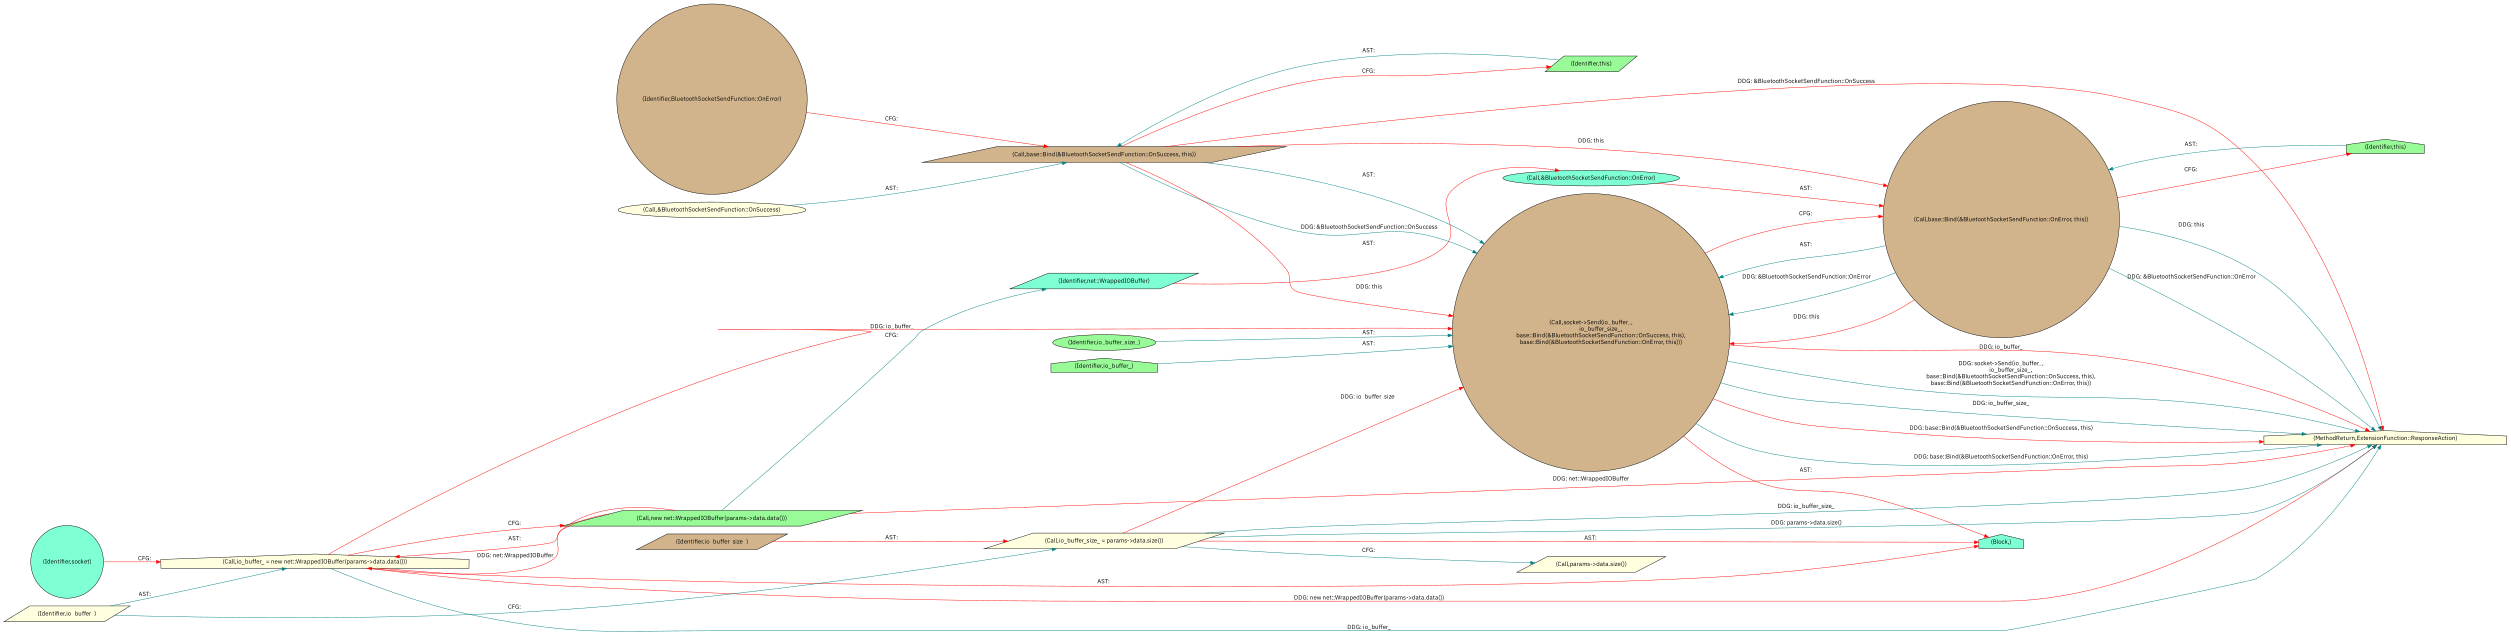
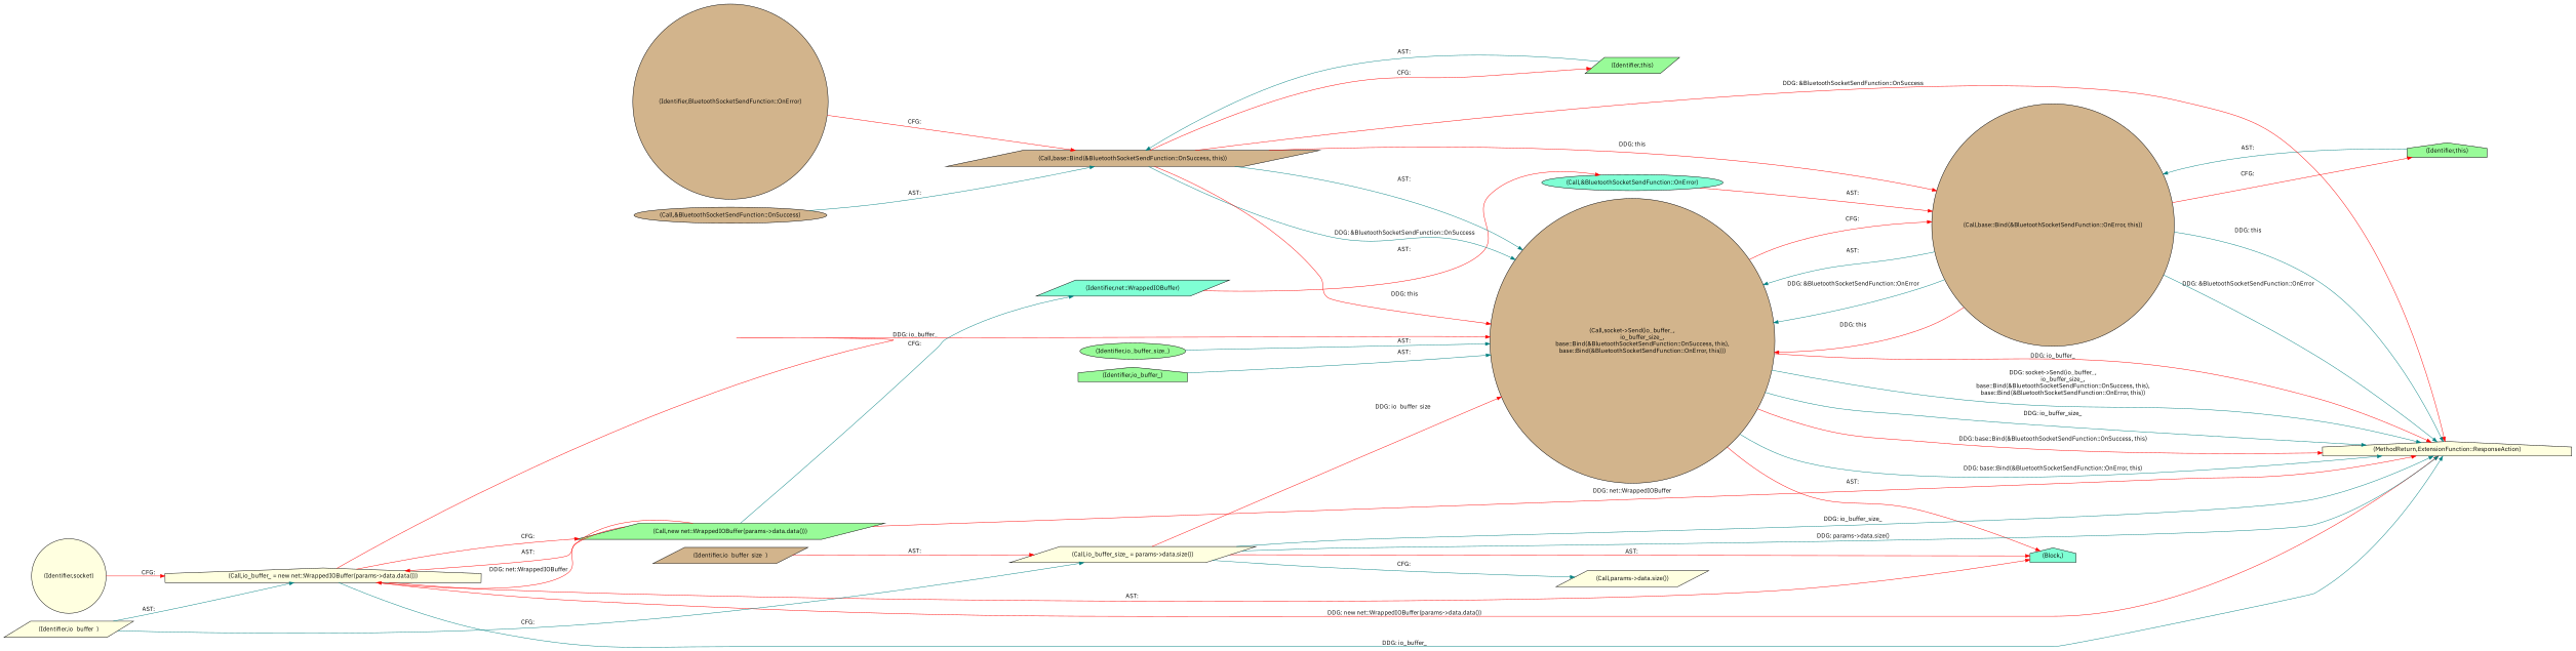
  digraph {
    fontname="IBM Plex Sans"
    rankdir=LR
    node [fillcolor=tan fontname="IBM Plex Sans" shape=parallelogram style=filled]
    edge [color=red fontname="IBM Plex Sans"]
    n1 [label="(Call,socket->Send(io_buffer_,\n               io_buffer_size_,\n               base::Bind(&BluetoothSocketSendFunction::OnSuccess, this),\n               base::Bind(&BluetoothSocketSendFunction::OnError, this)))" shape=circle]
    n2 [label="(Call,base::Bind(&BluetoothSocketSendFunction::OnError, this))" shape=circle]
    n3 [fillcolor=aquamarine label="(Block,)" shape=house]
    n4 [fillcolor=lightyellow label="(MethodReturn,ExtensionFunction::ResponseAction)" shape=house]
    n5 [fillcolor=palegreen label="(Identifier,this)" shape=house]
    n6 [fillcolor=lightyellow label="(Call,io_buffer_ = new net::WrappedIOBuffer(params->data.data()))" shape=house]
    n7 [fillcolor=palegreen label="(Call,new net::WrappedIOBuffer(params->data.data()))"]
    n8 [fillcolor=aquamarine label="(Identifier,net::WrappedIOBuffer)"]
    n9 [fillcolor=aquamarine label="(Call,&BluetoothSocketSendFunction::OnError)" shape=ellipse]
    n10 [fillcolor=lightyellow label="(Call,io_buffer_size_ = params->data.size())"]
    n11 [fillcolor=lightyellow label="(Call,params->data.size())"]
    n12 [label="(Call,base::Bind(&BluetoothSocketSendFunction::OnSuccess, this))"]
    n13 [fillcolor=palegreen label="(Identifier,this)"]
    n14 [fillcolor=lightyellow label="(Identifier,io_buffer_)"]
-   n15 [fillcolor=lightyellow label="(Call,&BluetoothSocketSendFunction::OnSuccess)" shape=ellipse]
+   n15 [label="(Call,&BluetoothSocketSendFunction::OnSuccess)" shape=ellipse]
    n16 [fillcolor=palegreen label="(Identifier,io_buffer_)" shape=house]
    n17 [label="(Identifier,BluetoothSocketSendFunction::OnError)" shape=circle]
    n18 [fillcolor=palegreen label="(Identifier,io_buffer_size_)" shape=ellipse]
-   n19 [fillcolor=aquamarine label="(Identifier,socket)" shape=circle]
+   n19 [fillcolor=lightyellow label="(Identifier,socket)" shape=circle]
    n20 [label="(Identifier,io_buffer_size_)"]
    n1 -> n2 [label="CFG: "]
    n1 -> n3 [label="AST: "]
    n1 -> n4 [color=teal label="DDG: base::Bind(&BluetoothSocketSendFunction::OnError, this)"]
    n1 -> n4 [label="DDG: io_buffer_"]
    n1 -> n4 [color=teal label="DDG: socket->Send(io_buffer_,\n               io_buffer_size_,\n               base::Bind(&BluetoothSocketSendFunction::OnSuccess, this),\n               base::Bind(&BluetoothSocketSendFunction::OnError, this))"]
    n1 -> n4 [color=teal label="DDG: io_buffer_size_"]
    n1 -> n4 [label="DDG: base::Bind(&BluetoothSocketSendFunction::OnSuccess, this)"]
    n2 -> n1 [color=teal label="AST: "]
    n2 -> n1 [color=teal label="DDG: &BluetoothSocketSendFunction::OnError"]
    n2 -> n1 [label="DDG: this"]
    n2 -> n4 [color=teal label="DDG: &BluetoothSocketSendFunction::OnError"]
    n2 -> n4 [color=teal label="DDG: this"]
    n2 -> n5 [label="CFG: "]
    n5 -> n2 [color=teal label="AST: "]
    n6 -> n1 [label="DDG: io_buffer_"]
    n6 -> n3 [label="AST: "]
    n6 -> n4 [label="DDG: new net::WrappedIOBuffer(params->data.data())"]
    n6 -> n4 [color=teal label="DDG: io_buffer_"]
    n6 -> n7 [label="CFG: "]
    n7 -> n4 [label="DDG: net::WrappedIOBuffer"]
    n7 -> n6 [label="AST: "]
    n7 -> n6 [label="DDG: net::WrappedIOBuffer"]
    n7 -> n8 [color=teal label="CFG: "]
    n8 -> n9 [label="AST: "]
    n9 -> n2 [label="AST: "]
    n10 -> n1 [label="DDG: io_buffer_size_"]
    n10 -> n3 [label="AST: "]
    n10 -> n4 [color=teal label="DDG: params->data.size()"]
    n10 -> n4 [color=teal label="DDG: io_buffer_size_"]
    n10 -> n11 [color=teal label="CFG: "]
    n12 -> n1 [color=teal label="AST: "]
    n12 -> n1 [color=teal label="DDG: &BluetoothSocketSendFunction::OnSuccess"]
    n12 -> n1 [label="DDG: this"]
    n12 -> n2 [label="DDG: this"]
    n12 -> n4 [label="DDG: &BluetoothSocketSendFunction::OnSuccess"]
    n12 -> n13 [label="CFG: "]
    n13 -> n12 [color=teal label="AST: "]
    n14 -> n6 [color=teal label="AST: "]
    n14 -> n10 [color=teal label="CFG: "]
    n15 -> n12 [color=teal label="AST: "]
    n16 -> n1 [color=teal label="AST: "]
    n17 -> n12 [label="CFG: "]
    n18 -> n1 [color=teal label="AST: "]
    n19 -> n6 [label="CFG: "]
    n20 -> n10 [label="AST: "]
  }
